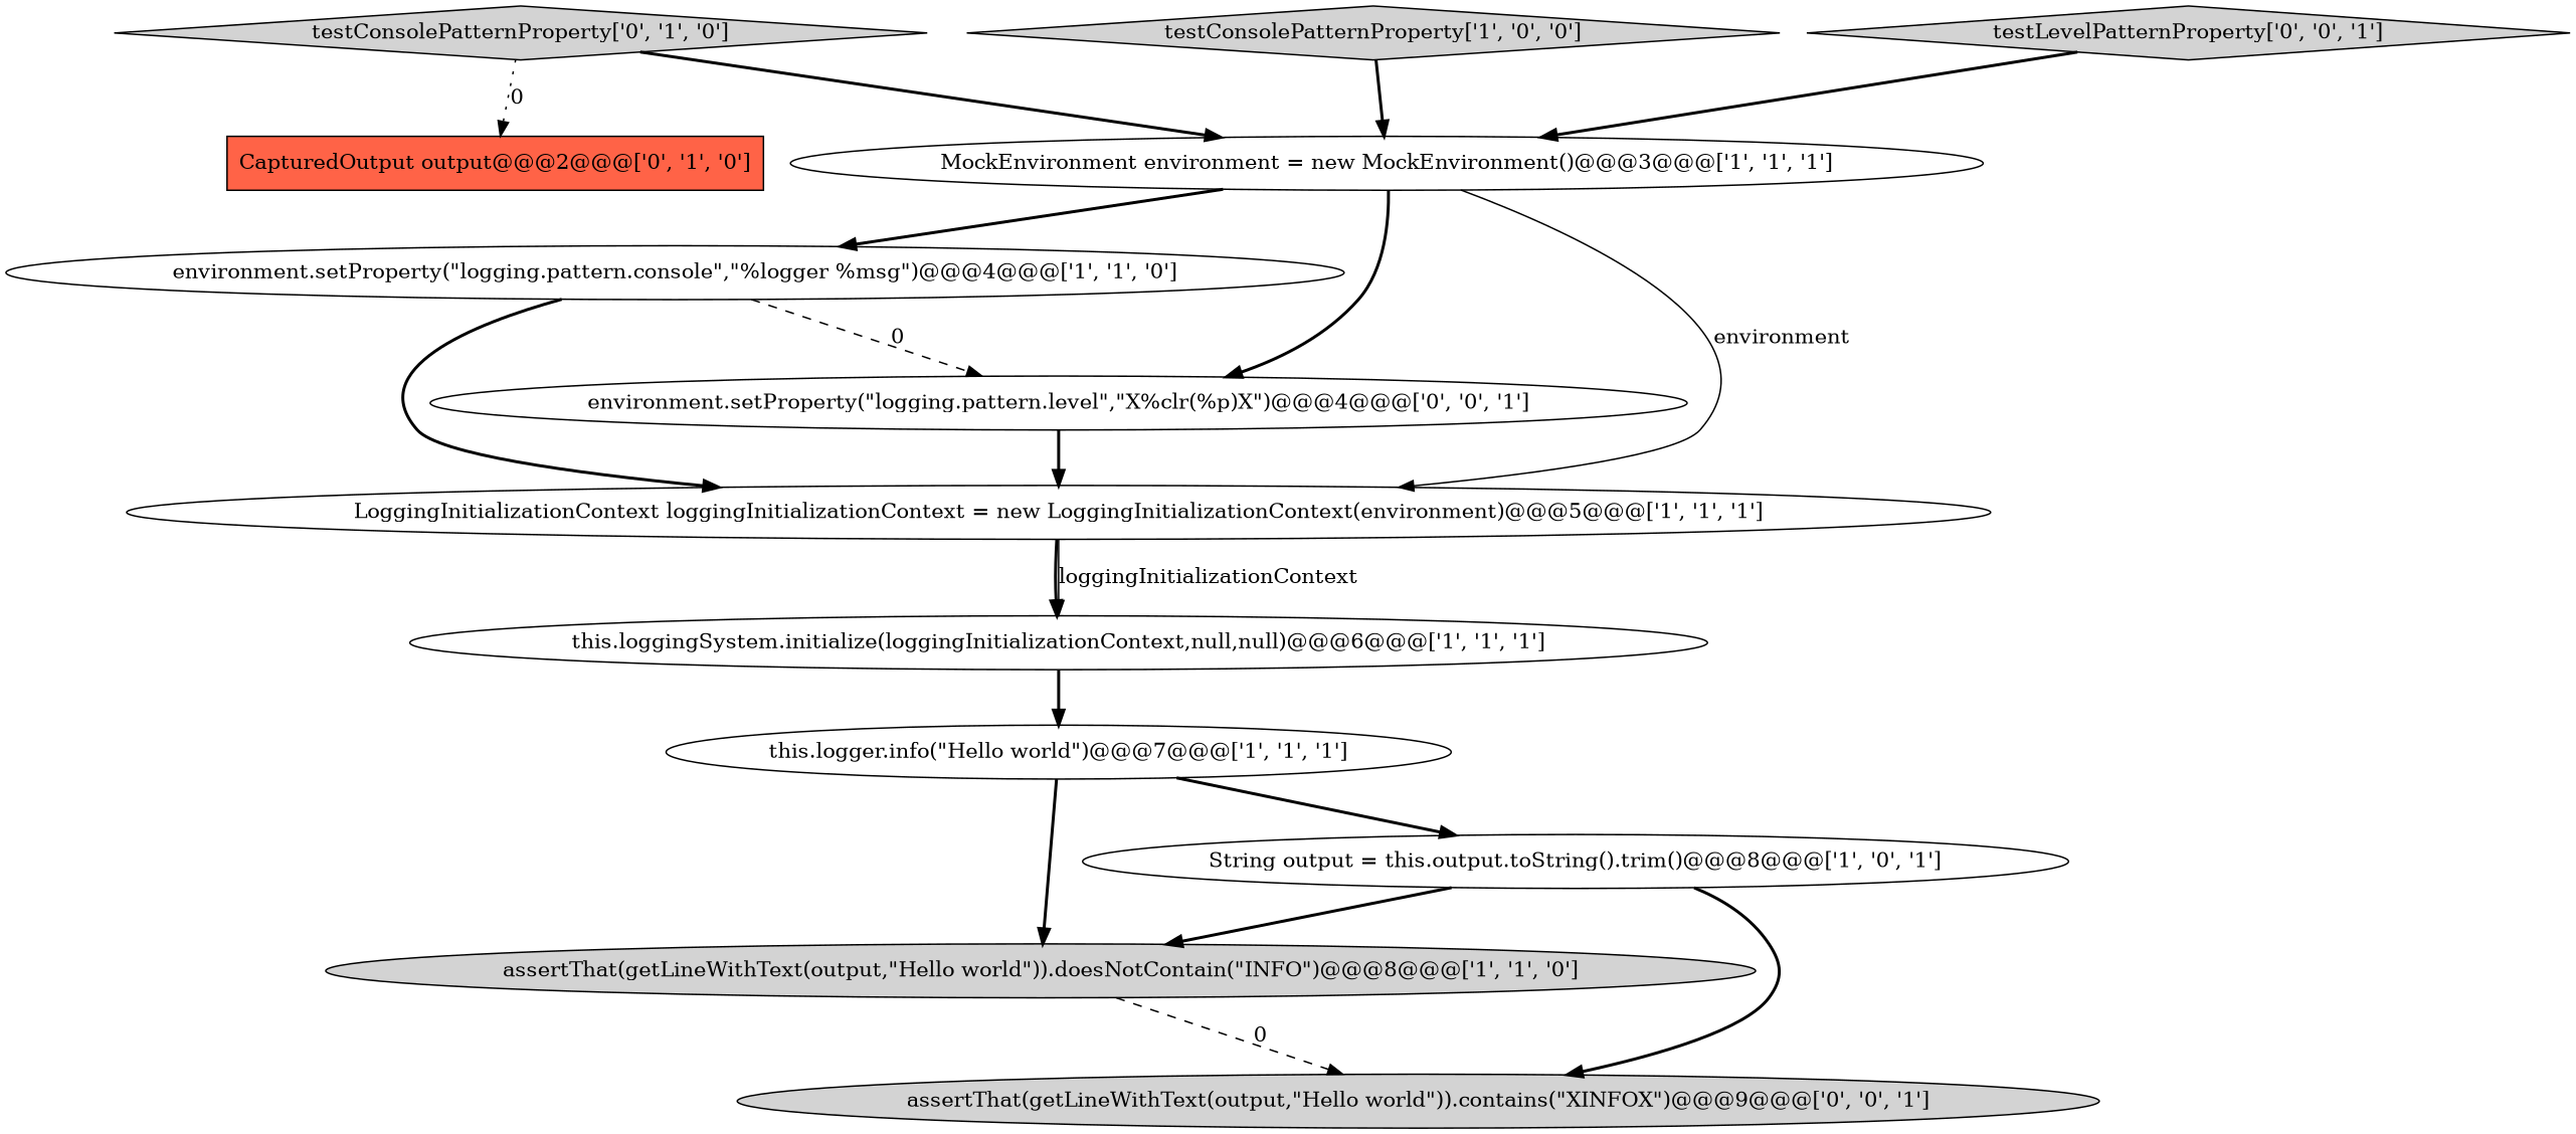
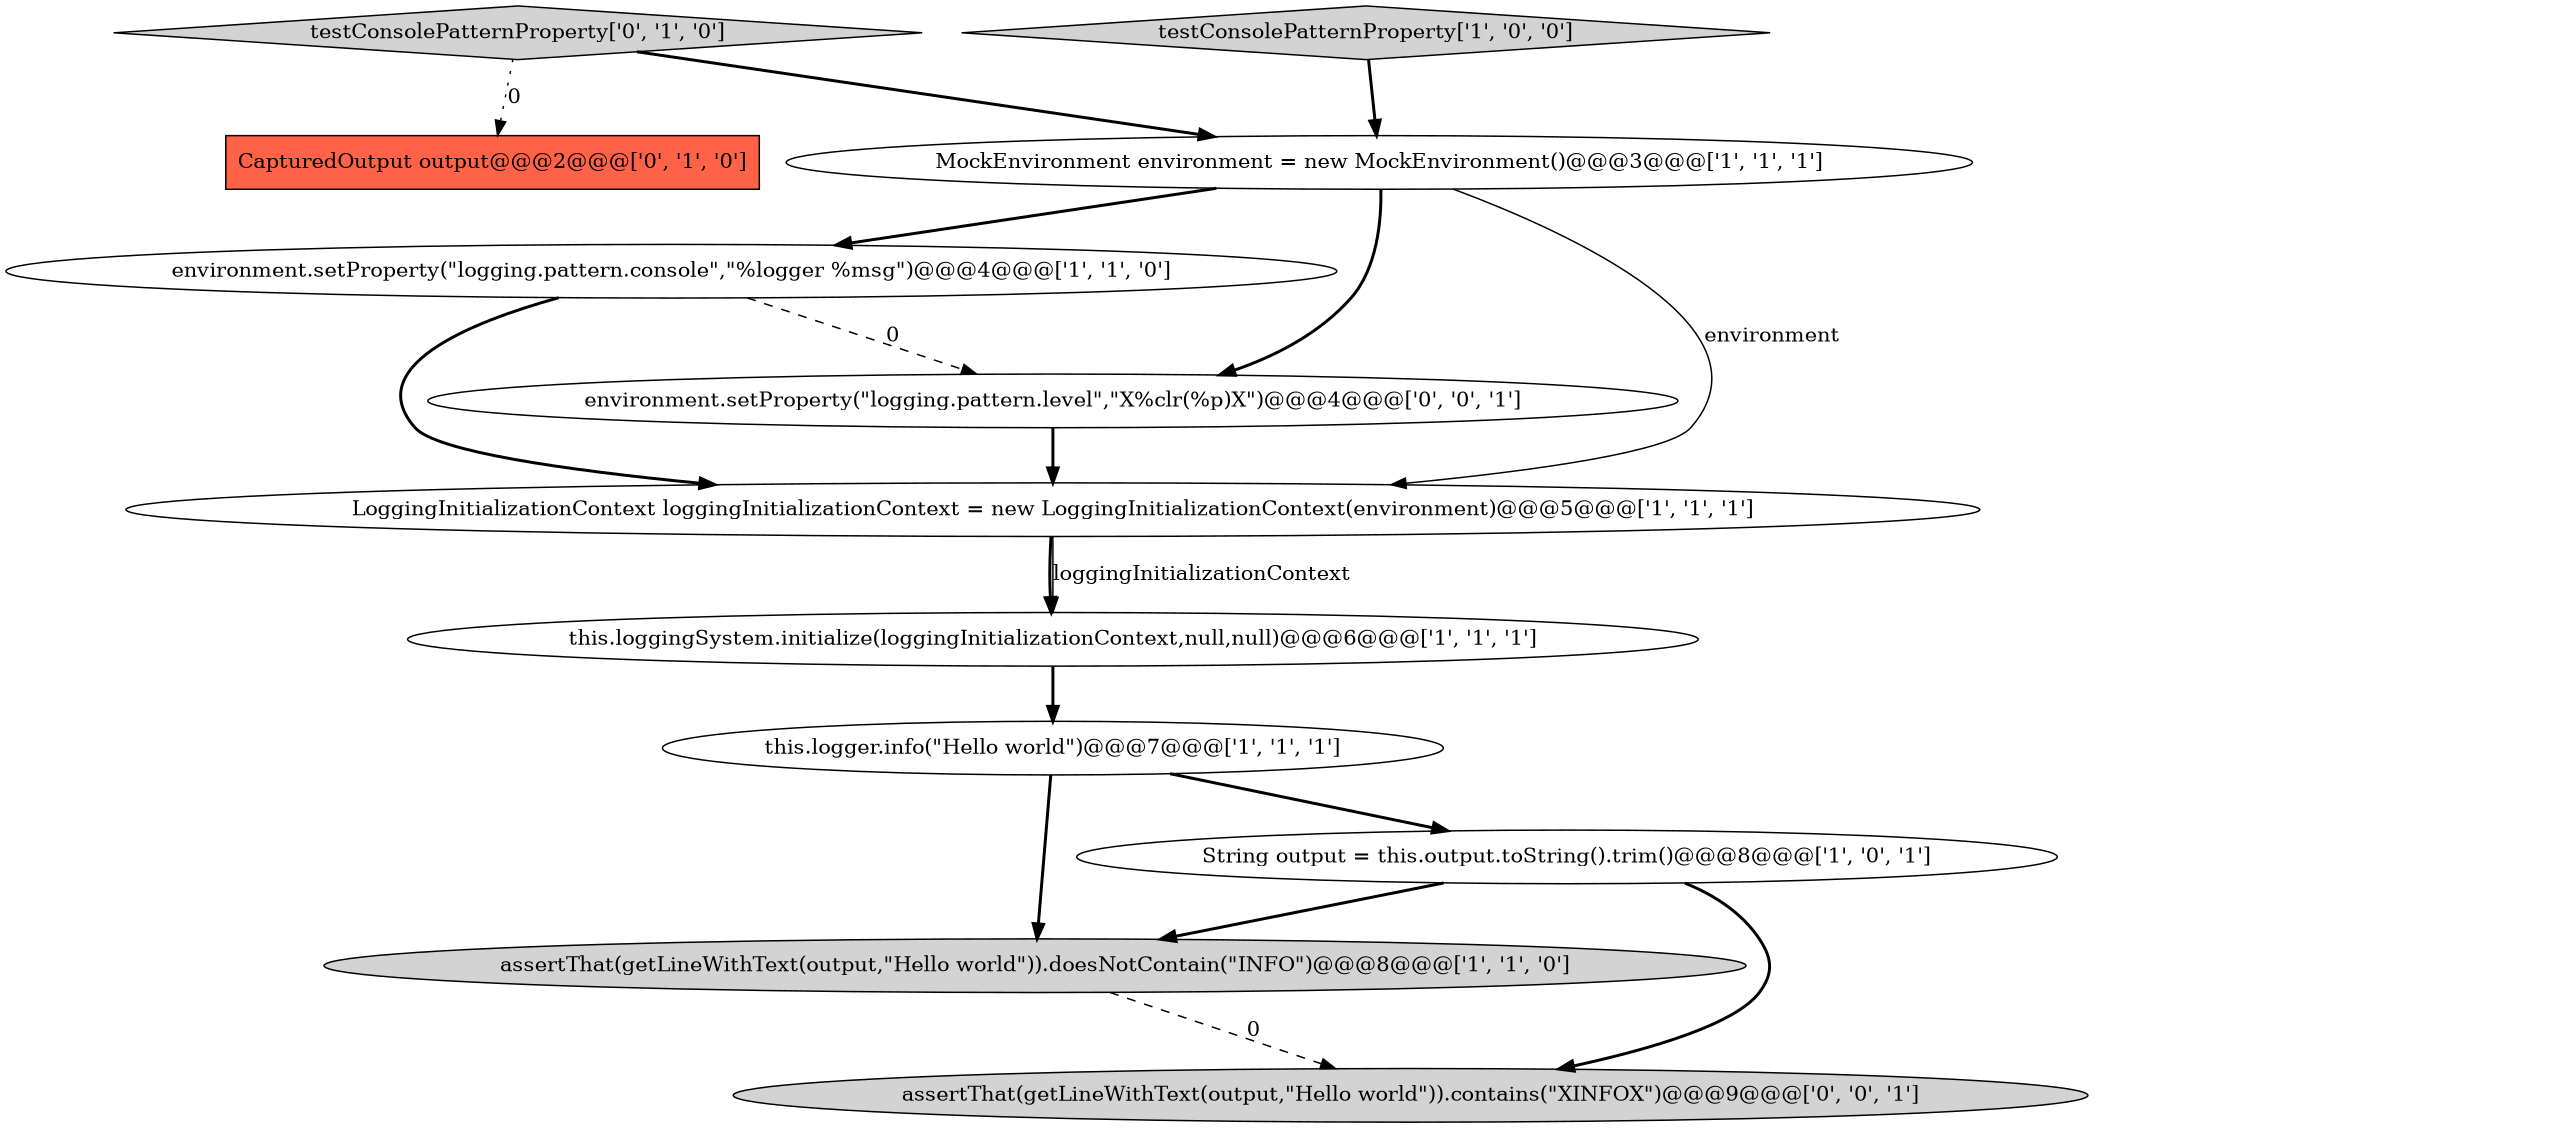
  digraph {
    node [fillcolor=white shape=ellipse style=filled]
    edge [style=bold]
    n1 [label="this.loggingSystem.initialize(loggingInitializationContext,null,null)@@@6@@@['1', '1', '1']"]
    n2 [label="this.logger.info(\"Hello world\")@@@7@@@['1', '1', '1']"]
    n3 [fillcolor=lightgray label="assertThat(getLineWithText(output,\"Hello world\")).doesNotContain(\"INFO\")@@@8@@@['1', '1', '0']"]
    n4 [label="String output = this.output.toString().trim()@@@8@@@['1', '0', '1']"]
    n5 [fillcolor=lightgray label="assertThat(getLineWithText(output,\"Hello world\")).contains(\"XINFOX\")@@@9@@@['0', '0', '1']"]
    n6 [label="environment.setProperty(\"logging.pattern.console\",\"%logger %msg\")@@@4@@@['1', '1', '0']"]
    n7 [label="environment.setProperty(\"logging.pattern.level\",\"X%clr(%p)X\")@@@4@@@['0', '0', '1']"]
    n8 [label="LoggingInitializationContext loggingInitializationContext = new LoggingInitializationContext(environment)@@@5@@@['1', '1', '1']"]
    n9 [fillcolor=tomato label="CapturedOutput output@@@2@@@['0', '1', '0']" shape=box]
    n10 [fillcolor=lightgray label="testConsolePatternProperty['0', '1', '0']" shape=diamond]
    n11 [label="MockEnvironment environment = new MockEnvironment()@@@3@@@['1', '1', '1']"]
    n12 [fillcolor=lightgray label="testConsolePatternProperty['1', '0', '0']" shape=diamond]
-   n13 [fillcolor=lightgray label="testLevelPatternProperty['0', '0', '1']" shape=diamond]
    n1 -> n2
    n2 -> n3
    n2 -> n4
    n3 -> n5 [label=0 style=dashed]
    n4 -> n3
    n4 -> n5
    n6 -> n7 [label=0 style=dashed]
    n6 -> n8
    n7 -> n8
    n8 -> n1
    n8 -> n1 [label=loggingInitializationContext style=solid]
    n10 -> n9 [label=0 style=dotted]
    n10 -> n11
    n11 -> n6
    n11 -> n7
    n11 -> n8 [label=environment style=solid]
    n12 -> n11
-   n13 -> n11
  }
